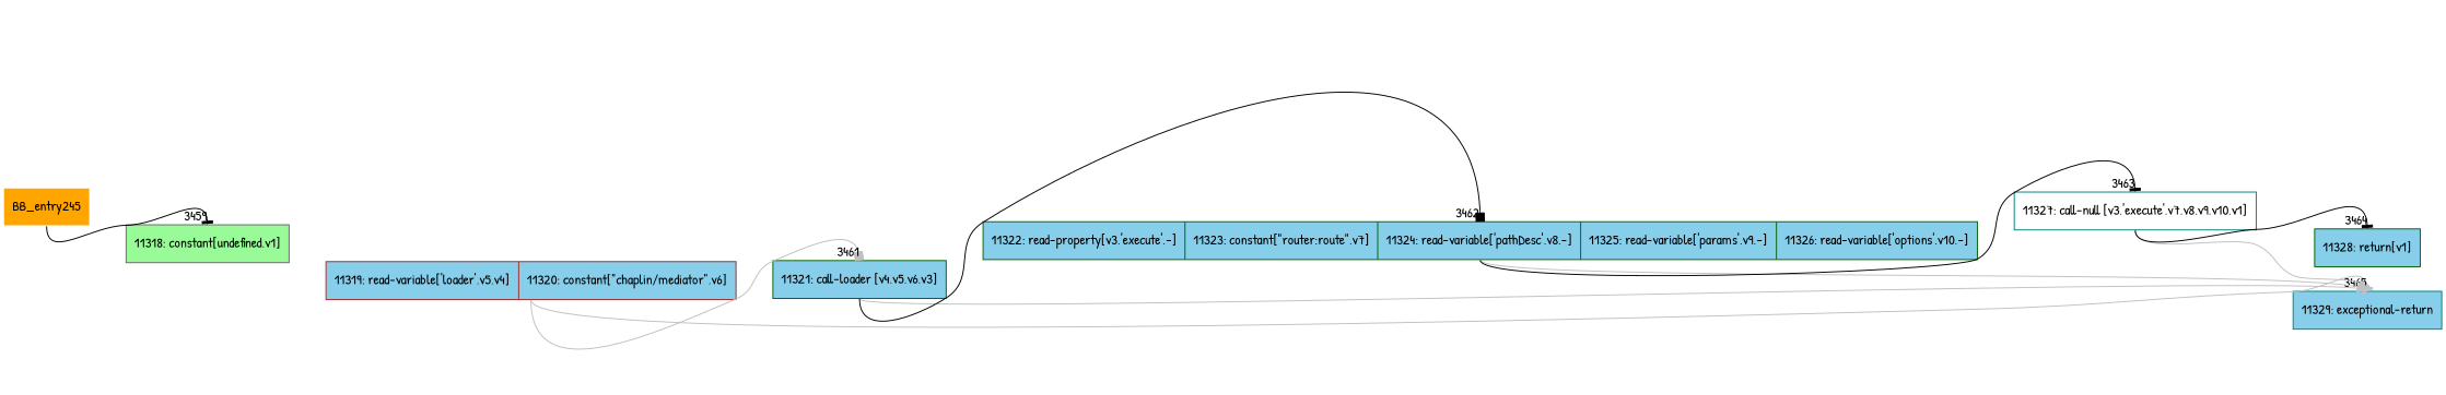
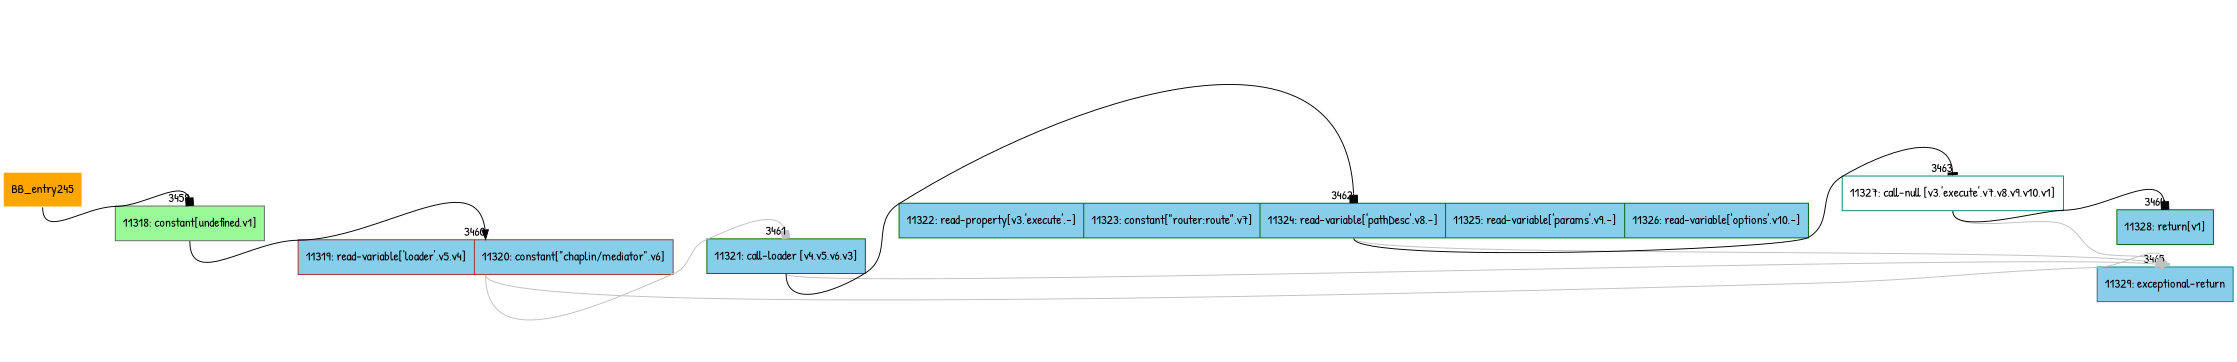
  digraph {
    fontname="Patrick Hand"
    rankdir=LR
    node [color=darkgreen fillcolor=skyblue fontname="Patrick Hand" shape=record style=filled]
    edge [arrowhead=tee fontname="Patrick Hand" headport=n tailport=s]
    n1 [color=gray40 fillcolor=orange label=BB_entry245 shape=none]
    n2 [color=gray40 fillcolor=palegreen label="{11318: constant[undefined,v1]}"]
    n3 [color=brown label="{11319: read-variable['loader',v5,v4]|11320: constant[\"chaplin/mediator\",v6]}"]
    n4 [label="{11321: call-loader [v4,v5,v6,v3]}"]
    n5 [color=teal label="{11329: exceptional-return}"]
    n6 [label="{11322: read-property[v3,'execute',-]|11323: constant[\"router:route\",v7]|11324: read-variable['pathDesc',v8,-]|11325: read-variable['params',v9,-]|11326: read-variable['options',v10,-]}"]
    n7 [color=teal fillcolor=white label="{11327: call-null [v3,'execute',v7,v8,v9,v10,v1]}"]
    n8 [label="{11328: return[v1]}"]
-   n1 -> n2 [headlabel="    3459"]
+   n1 -> n2 [arrowhead=box headlabel="    3459"]
+   n2 -> n3 [arrowhead=normal headlabel="      3460"]
    n3 -> n4 [arrowhead=box color=gray headlabel="      3461"]
    n3 -> n5 [color=gray headlabel="      3465"]
    n4 -> n5 [arrowhead=normal color=gray]
    n4 -> n6 [arrowhead=box headlabel="      3462"]
    n6 -> n5 [color=gray]
    n6 -> n7 [headlabel="      3463"]
    n7 -> n5 [arrowhead=normal color=gray]
-   n7 -> n8 [headlabel="      3464"]
+   n7 -> n8 [arrowhead=box headlabel="      3464"]
  }
